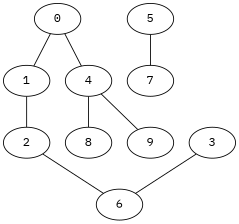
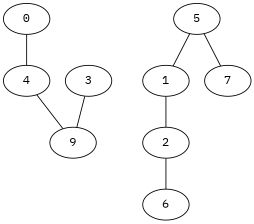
  graph {
    fontname="IBM Plex Mono"
    node [fontname="IBM Plex Mono" type=corner y=266]
    edge [angle0=-1.19 fontname="IBM Plex Mono" frequency=1 type0=line]
    0 [x=198 y=39]
    1 [x=450 y=130]
    4 [type=intersection x=108]
    2 [x=414 y=244]
-   8 [type=endpoint x=52 y=261]
    9 [x=71 y=379]
    6 [type=intersection x=428 y=257]
    3 [type=endpoint x=470 y=258]
    5 [x=405]
    7 [x=319 y=480]
-   0 -- 1 [angle0=.35]
+   5 -- 1 [angle0=.35]
    0 -- 4
    1 -- 2 [angle0=-1.26]
-   4 -- 8 [angle0=.09]
    4 -- 9 [angle0=-1.25]
    2 -- 6 [angle0=.75]
-   3 -- 6 [angle0=.02]
+   3 -- 9 [angle0=.02]
    5 -- 7
  }
